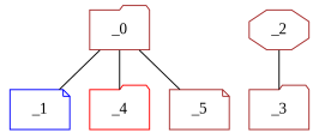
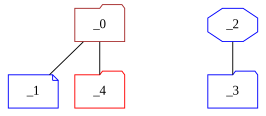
  graph {
    fontname="Liberation Serif"
    node [color=brown fontname="Liberation Serif" shape=folder]
    edge [fontname="Liberation Serif"]
    _0 [x=0.74 y=2.78]
    _1 [color=blue shape=note x=0.70852 y=0.808511]
    _4 [color=red x=2.14462 y=2.74628]
-   _5 [shape=note x=1.68962 y=0.90245]
-   _2 [shape=octagon x=0.436582 y=1.68967]
-   _3 [x=1.5756 y=1.83913]
+   _2 [color=blue shape=octagon x=0.436582 y=1.68967]
+   _3 [color=blue x=1.5756 y=1.83913]
    _0 -- _1
    _0 -- _4
-   _0 -- _5
    _2 -- _3
  }
